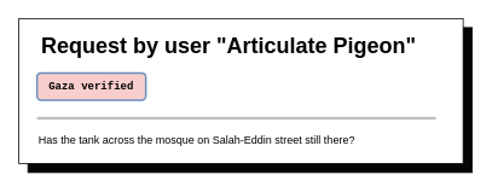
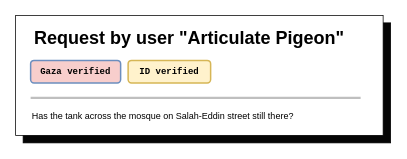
  <mxCell id="0" />
  <mxCell id="1" parent="0" />
  <mxCell id="2" value="" style="rounded=0;whiteSpace=wrap;html=1;fillColor=#050505;" vertex="1" parent="1"><mxGeometry x="30" y="30" width="490" height="160" as="geometry" /></mxCell>
  <mxCell id="3" value="" style="rounded=0;whiteSpace=wrap;html=1;" vertex="1" parent="1"><mxGeometry x="20" y="20" width="490" height="160" as="geometry" /></mxCell>
  <mxCell id="4" value="&lt;h1&gt;&lt;span style=&quot;background-color: initial;&quot;&gt;Request by user&amp;nbsp;&lt;/span&gt;&quot;Articulate Pigeon&quot;&lt;br&gt;&lt;/h1&gt;" style="text;html=1;strokeColor=none;fillColor=none;spacing=5;spacingTop=-20;whiteSpace=wrap;overflow=hidden;rounded=0;" vertex="1" parent="1"><mxGeometry x="40" y="30" width="430" height="120" as="geometry" /></mxCell>
  <mxCell id="5" value="Gaza verified" style="rounded=1;whiteSpace=wrap;html=1;fontFamily=Courier New;fontStyle=1;fillColor=#f8cecc;strokeColor=#6c8ebf;strokeWidth=2;" vertex="1" parent="1"><mxGeometry x="40" y="80" width="120" height="30" as="geometry" /></mxCell>
+ <mxCell id="6" value="ID verified" style="rounded=1;whiteSpace=wrap;html=1;fontFamily=Courier New;fontStyle=1;fillColor=#fff2cc;strokeColor=#d6b656;strokeWidth=2;" vertex="1" parent="1"><mxGeometry x="170" y="80" width="110" height="30" as="geometry" /></mxCell>
  <mxCell id="7" value="Has the tank across the mosque on Salah-Eddin street still there?" style="text;html=1;strokeColor=none;fillColor=none;align=left;verticalAlign=middle;whiteSpace=wrap;rounded=0;" vertex="1" parent="1"><mxGeometry x="40" y="140" width="430" height="30" as="geometry" /></mxCell>
  <mxCell id="8" value="" style="endArrow=none;html=1;strokeWidth=3;rounded=0;opacity=25;" edge="1" parent="1"><mxGeometry width="50" height="50" relative="1" as="geometry"><mxPoint x="40" y="130" as="sourcePoint" /><mxPoint x="480" y="130" as="targetPoint" /></mxGeometry></mxCell>
